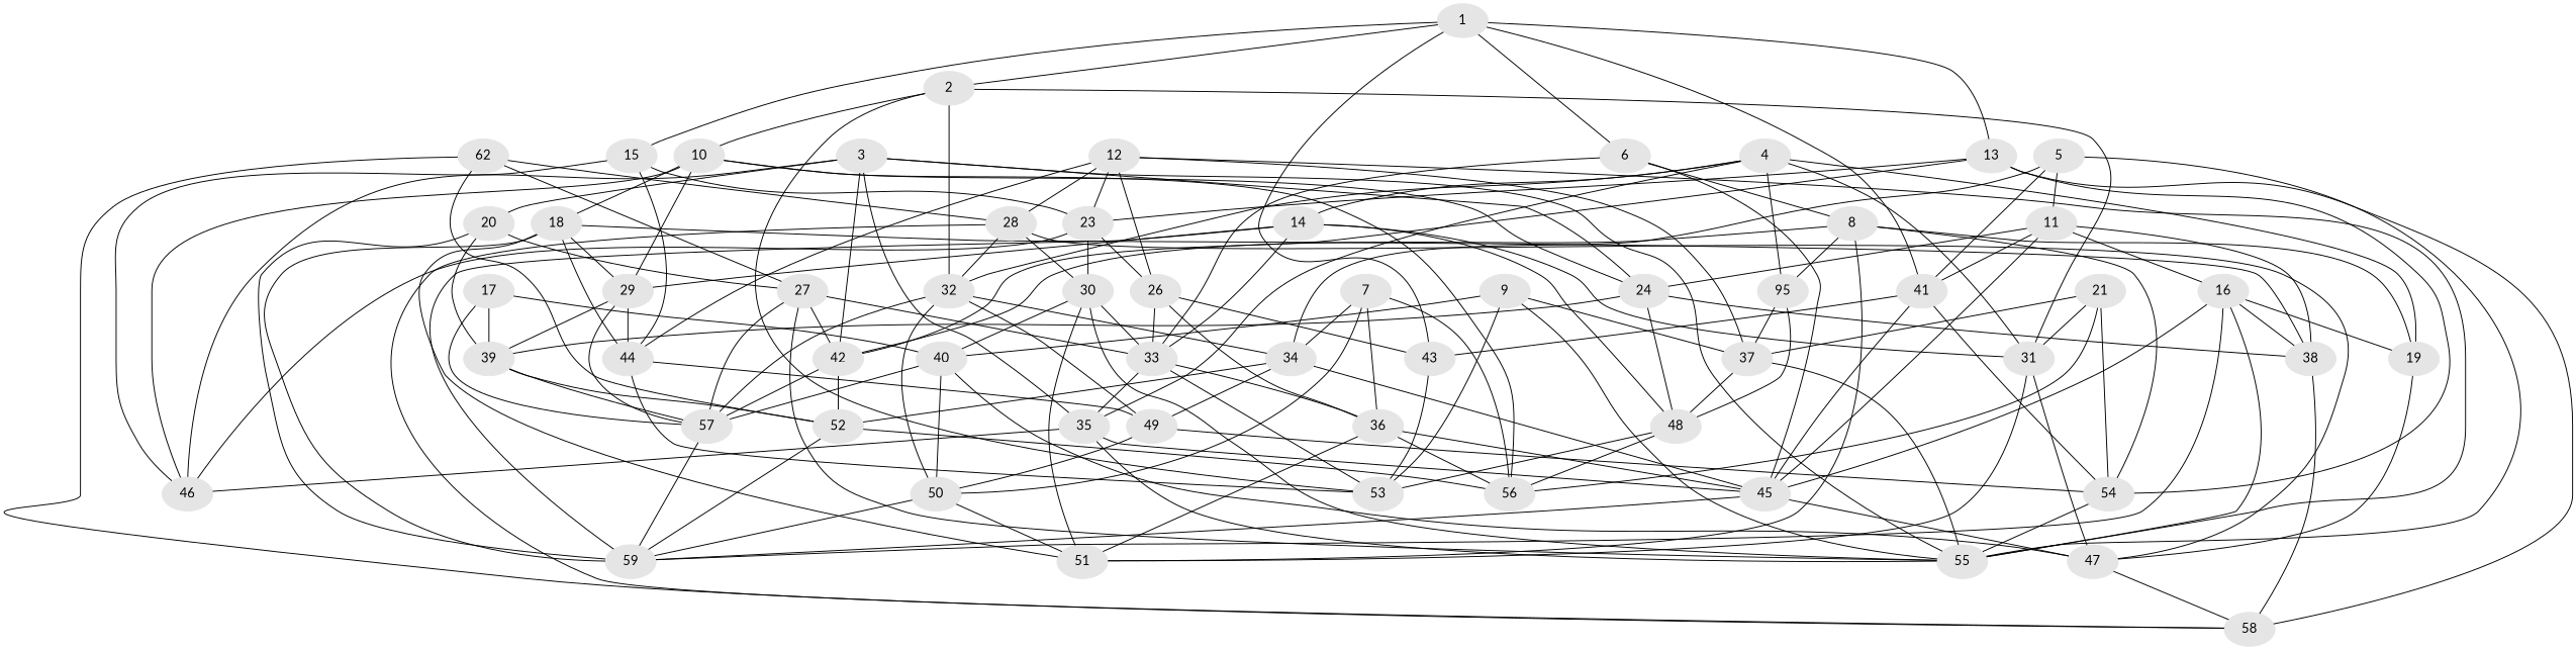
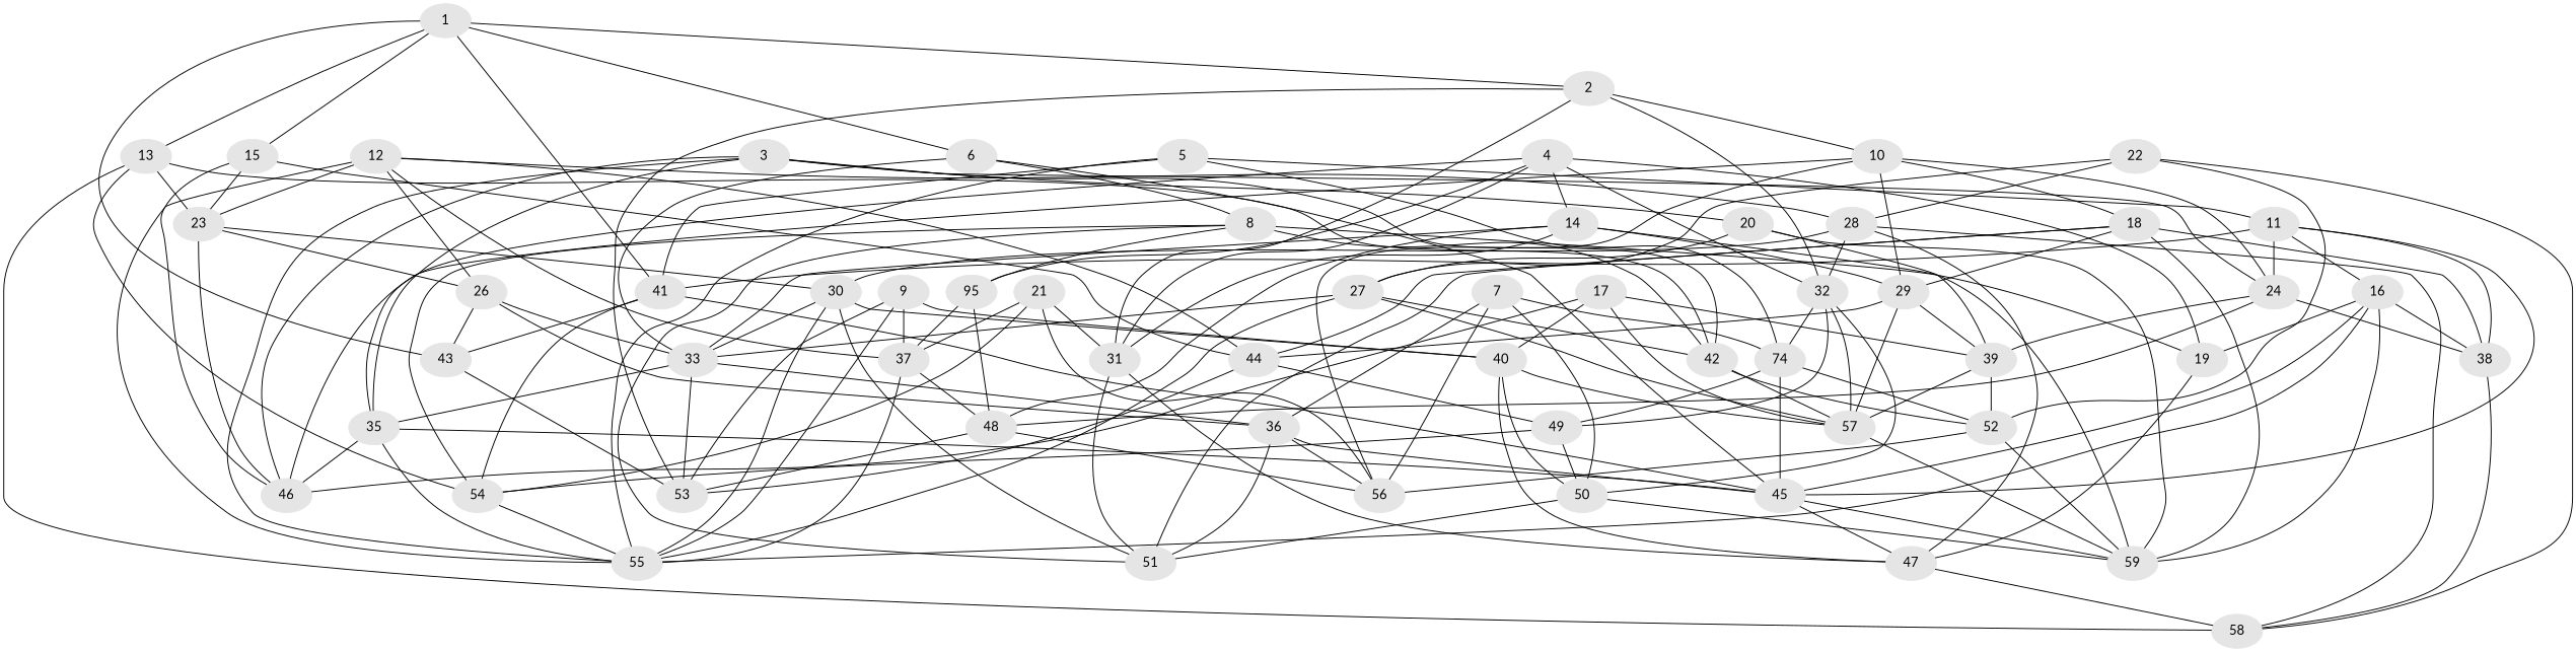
  graph {
    fontname=Lato
    node [color=gray90 fontname=Lato style=filled]
    edge [fontname=Lato weight=1.0]
    1
    2
    6
    13
    15
    41
    43
    10
    31
    32
    53
    8
    33
    45
    42
    54
    23
    58
    46
    44
    24
    56
    18
    29
    51
    47
-   34
+   34 [label=74]
    50
    57
    49
    3
    20
    35
    55
    59
    39
    27
    38
    48
    52
    4
    14
    19
    n44 [label=95]
    37
    5
    11
    16
    36
    7
    9
    40
    12
    26
    28
    30
    17
    21
-   22 [label=62]
+   22
    1 -- 2
    1 -- 6
    1 -- 13
    1 -- 15
    1 -- 41
    1 -- 43
    2 -- 10
    2 -- 31
    2 -- 32 [weight=2.0]
    2 -- 53
    6 -- 8
    6 -- 33
    6 -- 45
    13 -- 42
    13 -- 54
    13 -- 23
    13 -- 58 [weight=2.0]
    15 -- 23
    15 -- 46
    15 -- 44
    41 -- 43
    41 -- 45
    41 -- 54
    43 -- 53
    10 -- 46
    10 -- 24
    10 -- 56
    10 -- 18
    10 -- 29
    31 -- 51
    31 -- 47
    32 -- 34
    32 -- 50
    32 -- 57
    32 -- 49
    8 -- 42
    8 -- 54
    8 -- 51
    8 -- 19
    8 -- n44
    33 -- 53
    33 -- 35
    33 -- 36
    45 -- 47
    45 -- 59
    42 -- 57
    42 -- 52
    54 -- 55
    23 -- 46
    23 -- 26
    23 -- 30
    44 -- 53
    44 -- 49
    24 -- 39
    24 -- 38
    24 -- 48
    18 -- 44
    18 -- 29
    18 -- 51
    18 -- 59
    18 -- 38
    29 -- 44
    29 -- 57
    29 -- 39
    47 -- 58
    34 -- 45
    34 -- 49
    34 -- 52
    50 -- 51
    50 -- 59
    57 -- 59
    49 -- 54
    49 -- 50
    3 -- 42
    3 -- 46
    3 -- 24
    3 -- 20
    3 -- 35
    3 -- 55
    20 -- 59
    20 -- 39
    20 -- 27
    35 -- 45
    35 -- 46
    35 -- 55
    39 -- 57
    39 -- 52
    27 -- 33
    27 -- 42
    27 -- 57
    27 -- 55
    38 -- 58
    48 -- 53
    48 -- 56
    52 -- 56
    52 -- 59
    4 -- 31
    4 -- 32
    4 -- 35
    4 -- 14
    4 -- 19
    4 -- n44
    14 -- 31
    14 -- 33
    14 -- 29
    14 -- 59
    14 -- 48
    19 -- 47
    n44 -- 48
    n44 -- 37
    37 -- 55
    37 -- 48
    5 -- 41
    5 -- 34
    5 -- 55
    5 -- 11
    11 -- 41
    11 -- 45
    11 -- 24
    11 -- 38
    11 -- 16
    16 -- 45
    16 -- 55
    16 -- 59
    16 -- 38
    16 -- 19
    36 -- 45
    36 -- 56
    36 -- 51
    7 -- 56
    7 -- 34
    7 -- 50
    7 -- 36
    9 -- 53
    9 -- 55
    9 -- 37
    9 -- 40
    40 -- 47
    40 -- 50
    40 -- 57
    12 -- 23
    12 -- 44
    12 -- 55
    12 -- 37
    12 -- 26
    12 -- 28
    26 -- 43
    26 -- 33
    26 -- 36
    28 -- 32
    28 -- 58
    28 -- 47
    28 -- 30
    30 -- 33
    30 -- 51
    30 -- 55
    30 -- 40
+   17 -- 46
    17 -- 57
    17 -- 39
    17 -- 40
    21 -- 31
    21 -- 54
    21 -- 56
    21 -- 37
    22 -- 58
    22 -- 27
    22 -- 52
    22 -- 28
  }
